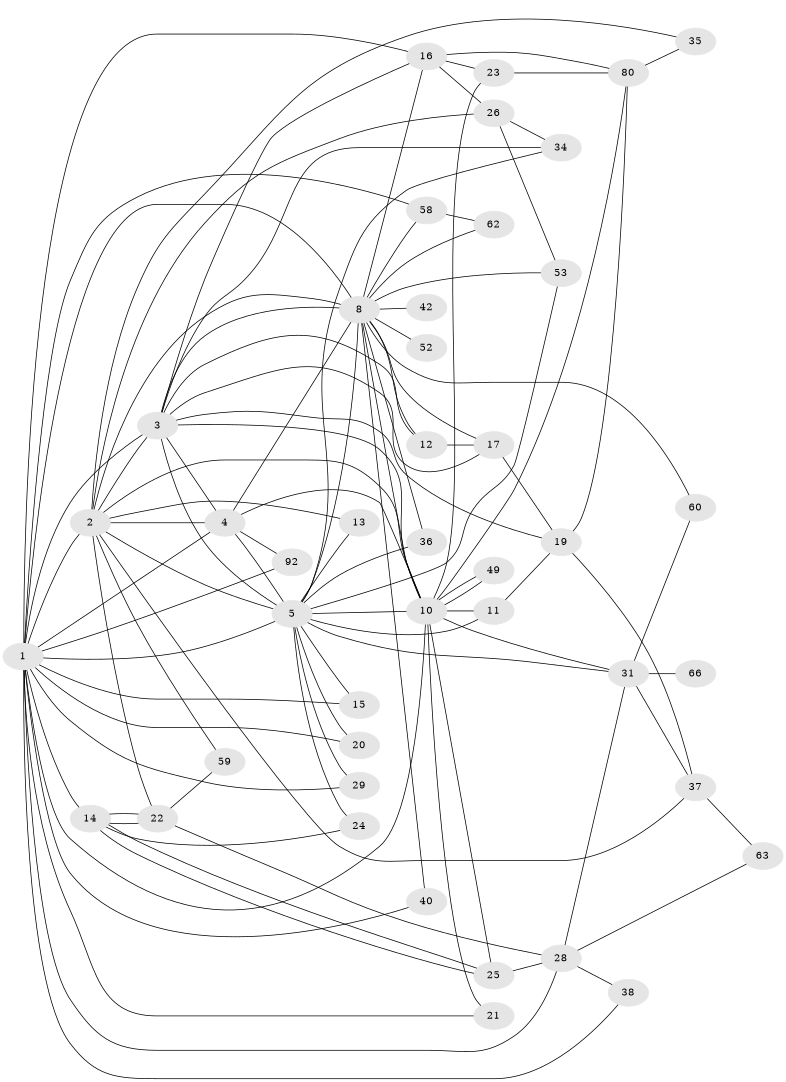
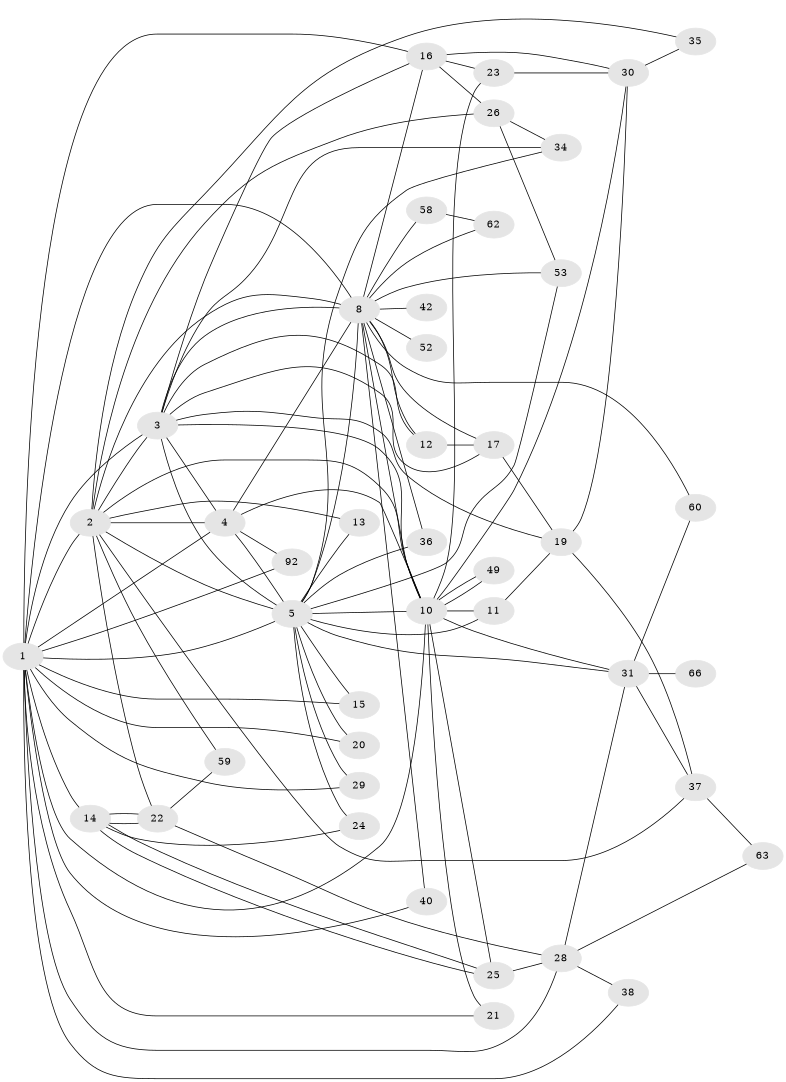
  graph {
    rankdir=LR
    node [color=gray90 style=filled]
    1 [super="+6"]
    2 [super="+18"]
    3 [super="+44"]
    4 [super="+57"]
    5 [super="+7"]
    8 [super="+9"]
    10 [super="+43"]
    14 [super="+61"]
    15
    16 [super="+65"]
    20
    21
    28 [super="+55"]
    29 [super="+47"]
    n15 [label=92]
    38
    40
    58 [super="+64"]
    26 [super="+48"]
    13
    22 [super="+39"]
    35
    37 [super="+51"]
    59
    12
    17 [super="+33"]
    19 [super="+45"]
    34 [super="+54"]
    11
    24
    31 [super="+50"]
    36
    53 [super="+56"]
    42
    52
    60
    62
    23 [super="+41"]
    25 [super="+27"]
-   30 [super="+46" label=80]
+   30 [super="+46"]
    49
    63
    66
    1 -- 2 [weight=3]
    1 -- 3 [weight=2]
    1 -- 4 [weight=3]
    1 -- 5 [weight=4]
    1 -- 8 [weight=4]
    1 -- 10 [weight=2]
    1 -- 14 [weight=2]
    1 -- 15
    1 -- 16
    1 -- 20
    1 -- 21
    1 -- 28
    1 -- 29
    1 -- n15
    1 -- 38
    1 -- 40
-   1 -- 58
    2 -- 3 [weight=2]
    2 -- 4
    2 -- 5 [weight=2]
    2 -- 8 [weight=2]
    2 -- 10
    2 -- 26
    2 -- 13
    2 -- 22
    2 -- 35
    2 -- 37
    2 -- 59
    3 -- 4
    3 -- 5 [weight=2]
    3 -- 8 [weight=2]
    3 -- 10
    3 -- 16
    3 -- 12
    3 -- 17
    3 -- 19
    3 -- 34
    4 -- 5 [weight=2]
    4 -- 8 [weight=2]
    4 -- 10
    4 -- n15
    5 -- 8 [weight=4]
    5 -- 10 [weight=2]
    5 -- 15
    5 -- 20
    5 -- 29 [weight=2]
    5 -- 13
    5 -- 34
    5 -- 11
    5 -- 24
    5 -- 31
    5 -- 36
    5 -- 53
    8 -- 10 [weight=2]
    8 -- 16
    8 -- 40
    8 -- 58 [weight=2]
    8 -- 12
    8 -- 17
    8 -- 36
    8 -- 53
    8 -- 42 [weight=2]
    8 -- 52 [weight=2]
    8 -- 60
    8 -- 62
    10 -- 21
    10 -- 11 [weight=2]
    10 -- 31
    10 -- 23
    10 -- 25
    10 -- 30
    10 -- 49
    10 -- 49
    14 -- 22
    14 -- 22
    14 -- 24
    14 -- 25
    14 -- 25
    16 -- 26
    16 -- 23
    16 -- 30
    28 -- 38
    28 -- 31
    28 -- 63
    58 -- 62
    26 -- 34
    26 -- 53
    22 -- 28
    22 -- 59
    37 -- 63
    12 -- 17
    17 -- 19
    19 -- 37
    19 -- 30
    11 -- 19
    31 -- 37
    31 -- 60
    31 -- 66
    23 -- 30
    25 -- 28
    30 -- 35
  }
